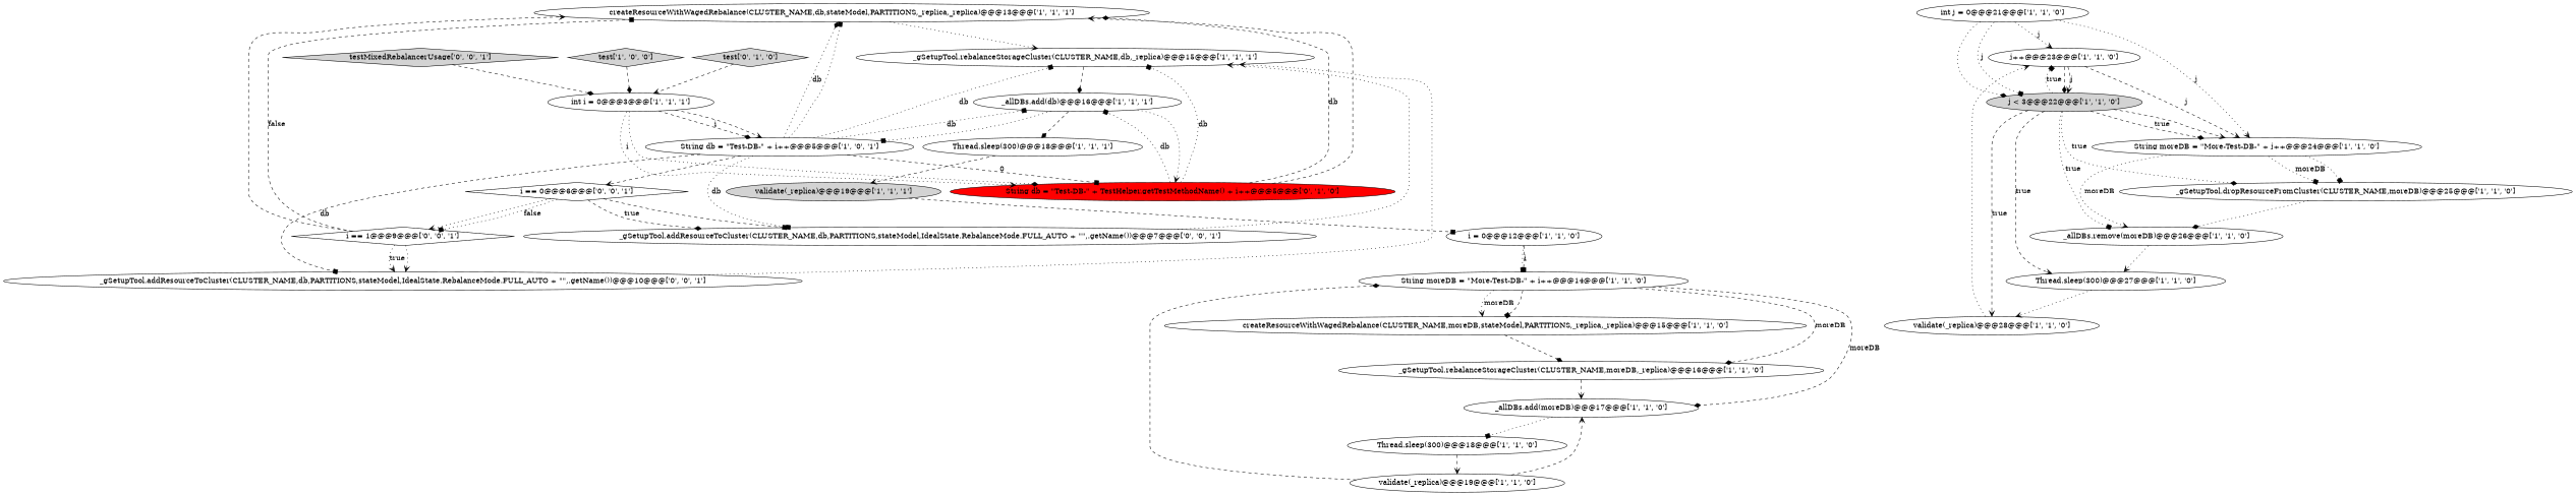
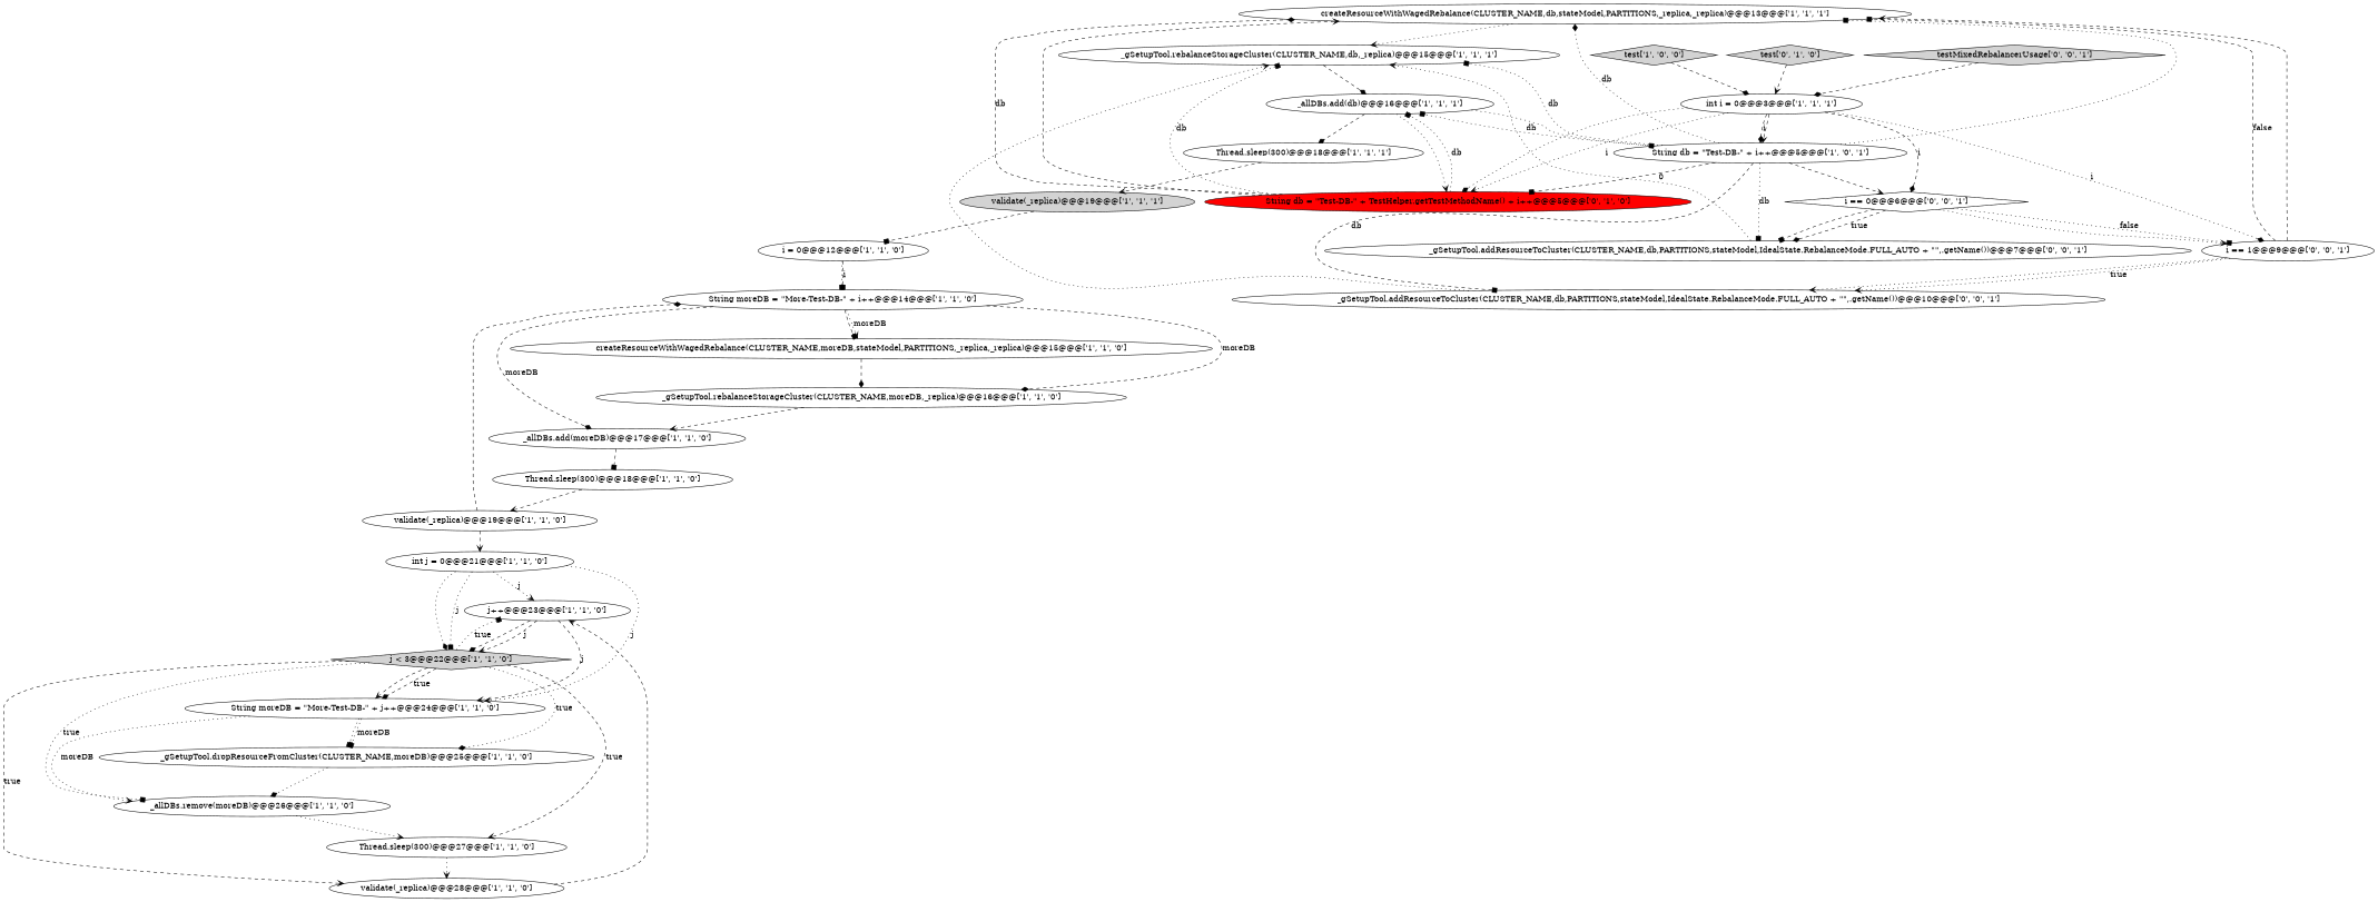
  digraph {
    node [fillcolor=white shape=ellipse style=filled]
    edge [arrowhead=vee style=dashed]
    n1 [label="createResourceWithWagedRebalance(CLUSTER_NAME,db,stateModel,PARTITIONS,_replica,_replica)@@@13@@@['1', '1', '1']"]
    n2 [label="_gSetupTool.rebalanceStorageCluster(CLUSTER_NAME,db,_replica)@@@15@@@['1', '1', '1']"]
    n3 [label="_allDBs.add(db)@@@16@@@['1', '1', '1']"]
    n4 [label="j++@@@23@@@['1', '1', '0']"]
-   n5 [fillcolor=lightgray label="j < 3@@@22@@@['1', '1', '0']"]
+   n5 [fillcolor=lightgray label="j < 3@@@22@@@['1', '1', '0']" shape=diamond]
    n6 [label="String moreDB = \"More-Test-DB-\" + j++@@@24@@@['1', '1', '0']"]
    n7 [label="_gSetupTool.dropResourceFromCluster(CLUSTER_NAME,moreDB)@@@25@@@['1', '1', '0']"]
    n8 [label="_allDBs.remove(moreDB)@@@26@@@['1', '1', '0']"]
    n9 [label="validate(_replica)@@@28@@@['1', '1', '0']"]
    n10 [label="Thread.sleep(300)@@@27@@@['1', '1', '0']"]
    n11 [label="i == 0@@@6@@@['0', '0', '1']" shape=diamond]
-   n12 [label="i == 1@@@9@@@['0', '0', '1']" shape=diamond]
+   n12 [label="i == 1@@@9@@@['0', '0', '1']"]
    n13 [label="_gSetupTool.addResourceToCluster(CLUSTER_NAME,db,PARTITIONS,stateModel,IdealState.RebalanceMode.FULL_AUTO + \"\",.getName())@@@7@@@['0', '0', '1']"]
    n14 [label="_gSetupTool.addResourceToCluster(CLUSTER_NAME,db,PARTITIONS,stateModel,IdealState.RebalanceMode.FULL_AUTO + \"\",.getName())@@@10@@@['0', '0', '1']"]
    n15 [label="Thread.sleep(300)@@@18@@@['1', '1', '0']"]
    n16 [label="validate(_replica)@@@19@@@['1', '1', '0']"]
    n17 [label="int j = 0@@@21@@@['1', '1', '0']"]
    n18 [label="String moreDB = \"More-Test-DB-\" + i++@@@14@@@['1', '1', '0']"]
    n19 [label="_gSetupTool.rebalanceStorageCluster(CLUSTER_NAME,moreDB,_replica)@@@16@@@['1', '1', '0']"]
    n20 [label="_allDBs.add(moreDB)@@@17@@@['1', '1', '0']"]
    n21 [label="createResourceWithWagedRebalance(CLUSTER_NAME,moreDB,stateModel,PARTITIONS,_replica,_replica)@@@15@@@['1', '1', '0']"]
    n22 [label="Thread.sleep(300)@@@18@@@['1', '1', '1']"]
    n23 [fillcolor=red label="String db = \"Test-DB-\" + TestHelper.getTestMethodName() + i++@@@5@@@['0', '1', '0']"]
    n24 [label="String db = \"Test-DB-\" + i++@@@5@@@['1', '0', '1']"]
    n25 [fillcolor=lightgray label="validate(_replica)@@@19@@@['1', '1', '1']"]
    n26 [label="i = 0@@@12@@@['1', '1', '0']"]
    n27 [label="int i = 0@@@3@@@['1', '1', '1']"]
    n28 [fillcolor=lightgray label="test['0', '1', '0']" shape=diamond]
    n29 [fillcolor=lightgray label="testMixedRebalancerUsage['0', '0', '1']" shape=diamond]
    n30 [fillcolor=lightgray label="test['1', '0', '0']" shape=diamond]
    n1 -> n2 [style=dotted]
    n2 -> n3 [arrowhead=diamond]
    n3 -> n22 [arrowhead=diamond]
    n3 -> n23 [style=dotted]
    n3 -> n24 [arrowhead=box style=dotted]
    n4 -> n5 [arrowhead=diamond]
    n4 -> n5 [label=j]
    n4 -> n6 [label=j]
    n5 -> n4 [arrowhead=box label=true style=dotted]
    n5 -> n6 [arrowhead=diamond label=true]
    n5 -> n6
    n5 -> n7 [arrowhead=diamond label=true style=dotted]
    n5 -> n8 [arrowhead=box label=true style=dotted]
    n5 -> n9 [label=true]
    n5 -> n10 [label=true]
    n6 -> n7 [arrowhead=box label=moreDB style=dotted]
    n6 -> n7 [arrowhead=box style=dotted]
    n6 -> n8 [label=moreDB style=dotted]
    n7 -> n8 [arrowhead=diamond style=dotted]
    n8 -> n10 [style=dotted]
-   n9 -> n4 [style=dotted]
+   n9 -> n4
    n10 -> n9 [style=dotted]
    n11 -> n12 [style=dotted]
    n11 -> n12 [arrowhead=box label=false style=dotted]
    n11 -> n13 [arrowhead=diamond label=true]
    n11 -> n13 [arrowhead=box]
    n12 -> n1 [arrowhead=box label=false]
    n12 -> n1
    n12 -> n14 [style=dotted]
    n12 -> n14 [label=true style=dotted]
    n13 -> n2 [style=dotted]
    n14 -> n2 [style=dotted]
    n15 -> n16
-   n16 -> n20
+   n16 -> n17
    n16 -> n18 [arrowhead=diamond]
    n17 -> n4 [label=j style=dotted]
    n17 -> n5 [arrowhead=diamond style=dotted]
    n17 -> n5 [arrowhead=box label=j style=dotted]
    n17 -> n6 [label=j style=dotted]
    n18 -> n19 [arrowhead=diamond label=moreDB]
    n18 -> n20 [arrowhead=diamond label=moreDB]
    n18 -> n21 [arrowhead=box]
    n18 -> n21 [label=moreDB style=dotted]
    n19 -> n20
-   n20 -> n15 [arrowhead=box style=dotted]
+   n20 -> n15 [arrowhead=box]
    n21 -> n19 [arrowhead=diamond]
    n22 -> n25
    n23 -> n1 [arrowhead=diamond label=db]
    n23 -> n1
    n23 -> n2 [arrowhead=box label=db style=dotted]
    n23 -> n3 [arrowhead=box label=db style=dotted]
    n24 -> n1 [arrowhead=diamond label=db style=dotted]
    n24 -> n1 [arrowhead=box style=dotted]
    n24 -> n2 [arrowhead=box label=db style=dotted]
    n24 -> n3 [arrowhead=box label=db style=dotted]
    n24 -> n11
    n24 -> n13 [arrowhead=box label=db style=dotted]
    n24 -> n14 [arrowhead=box label=db]
    n24 -> n23 [arrowhead=box label=0]
    n25 -> n26 [arrowhead=box]
    n26 -> n18 [arrowhead=box style=dotted]
    n26 -> n18 [arrowhead=box label=i]
+   n27 -> n11 [arrowhead=diamond label=i]
+   n27 -> n12 [arrowhead=diamond label=i style=dotted]
    n27 -> n23 [arrowhead=diamond style=dotted]
    n27 -> n23 [label=i style=dotted]
    n27 -> n24 [arrowhead=diamond label=i]
    n27 -> n24
    n28 -> n27
    n29 -> n27 [arrowhead=diamond]
    n30 -> n27 [arrowhead=diamond]
  }
